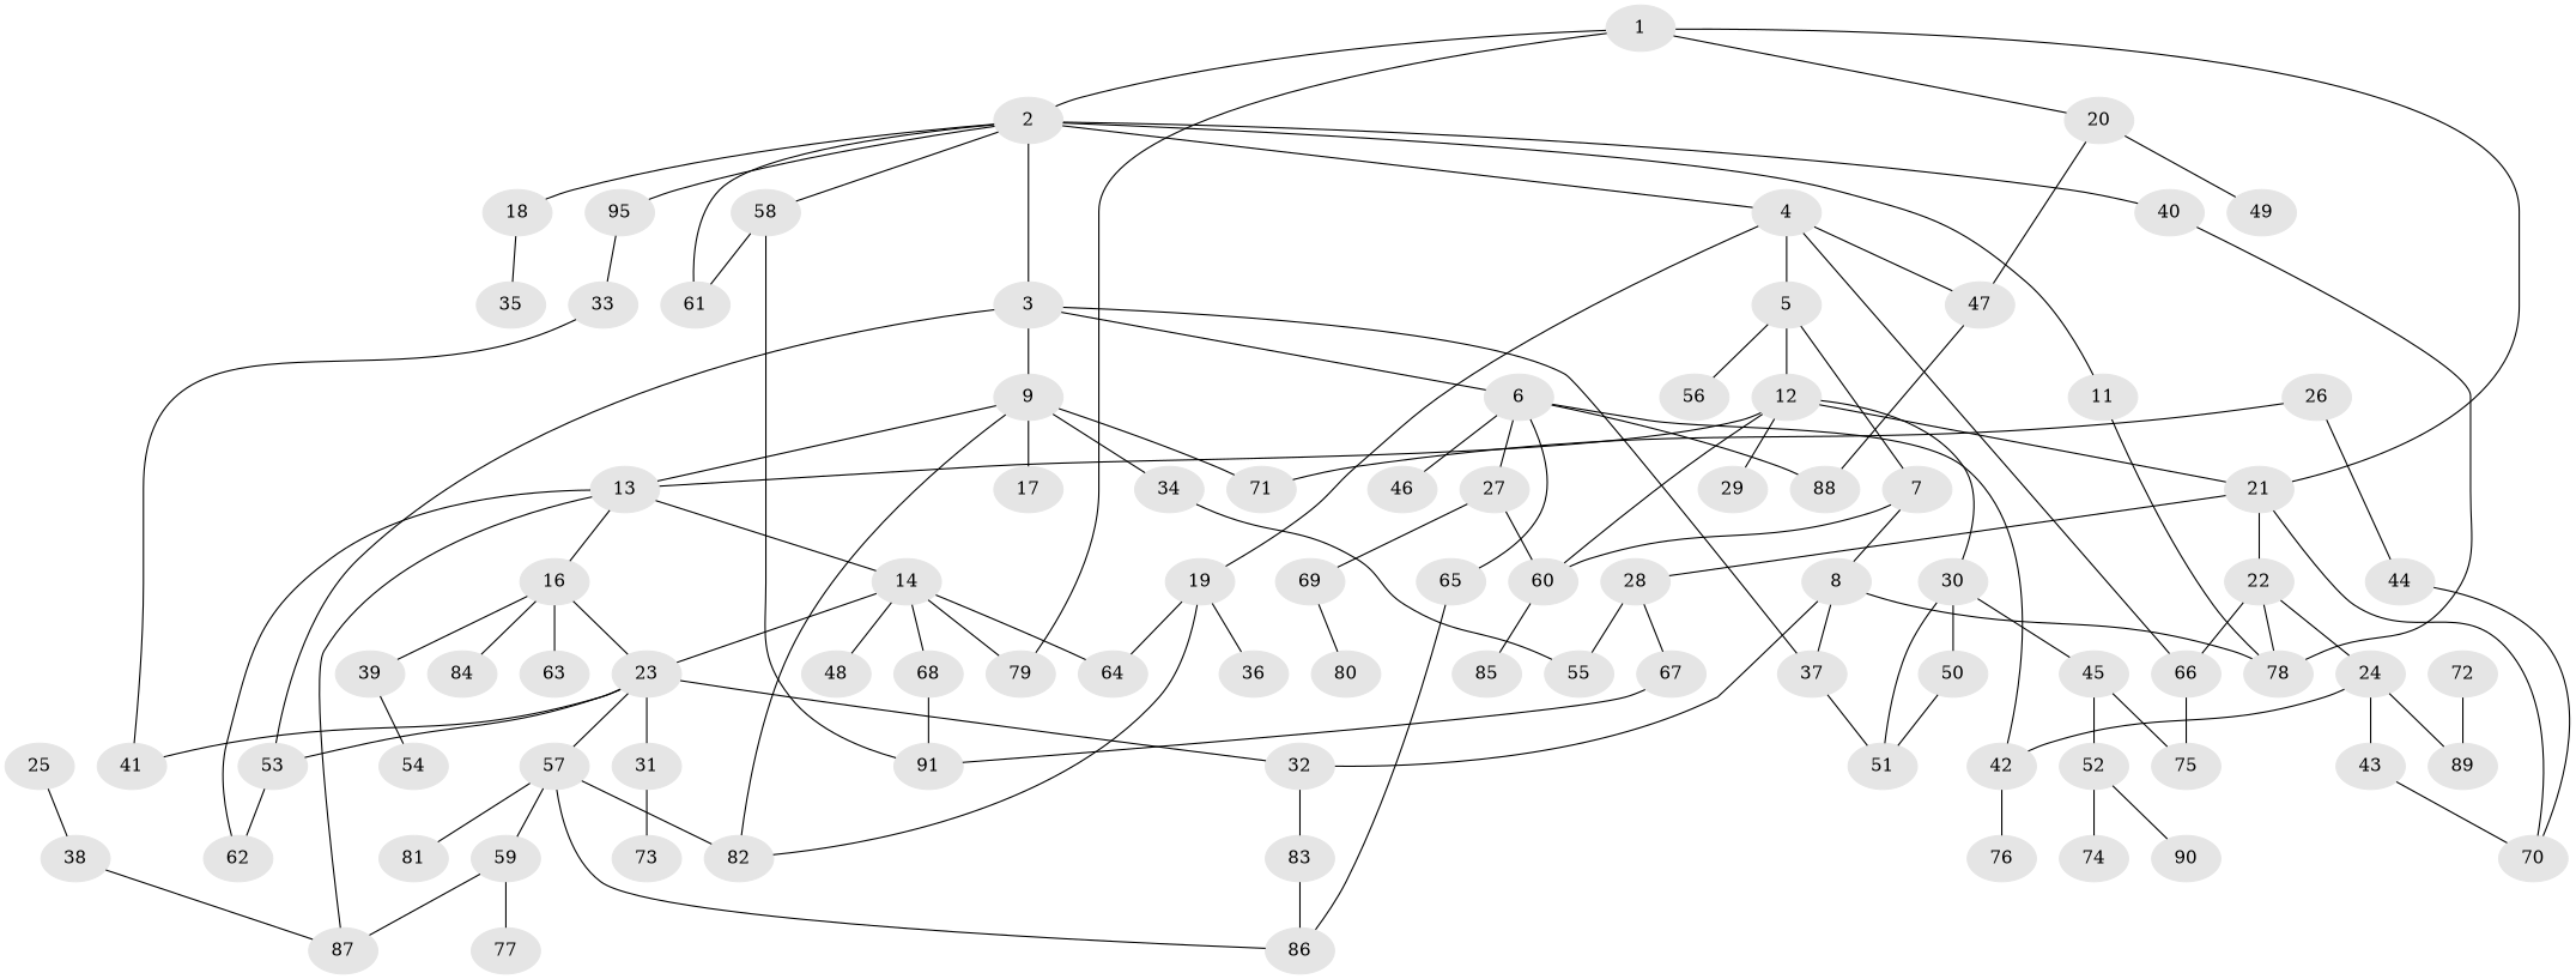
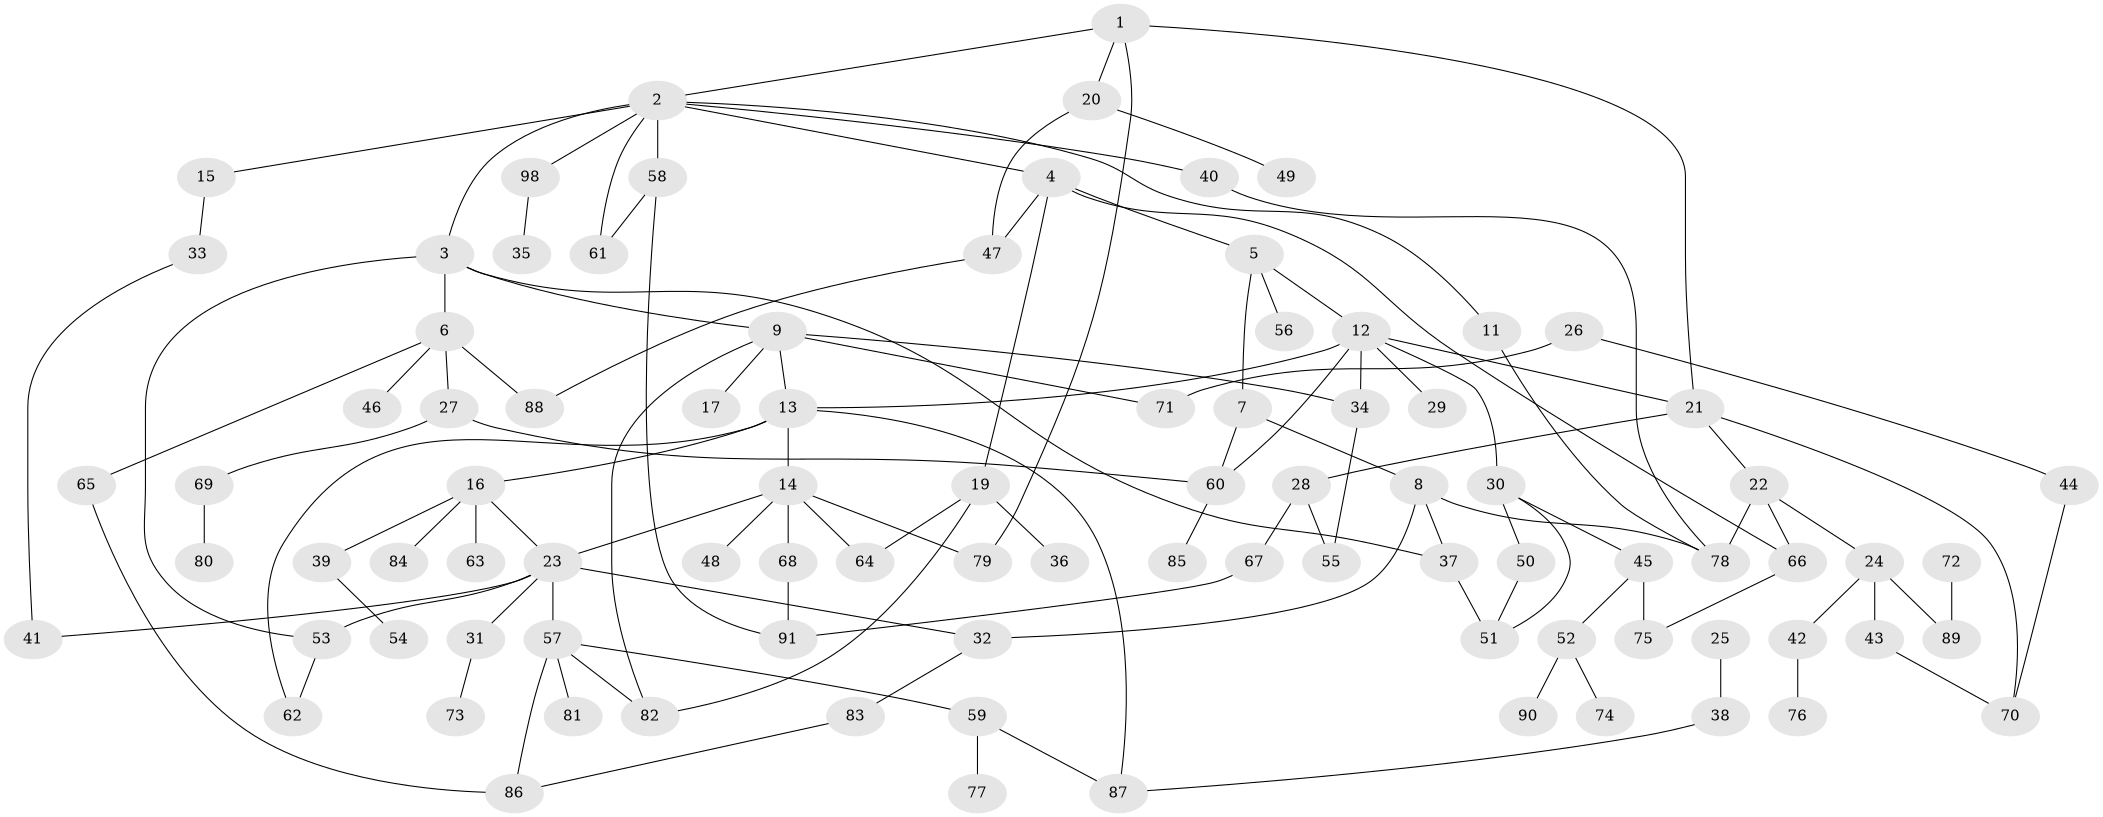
  graph {
    fontname="DejaVu Serif"
    node [color=gray90 fontname="DejaVu Serif" style=filled]
    edge [fontname="DejaVu Serif"]
    1
    2
    20
    21
    79
    3
    4
    11
-   15 [label=95]
-   18
+   15
+   18 [label=98]
    40
    58
    61
    47
    49
    22
    28
    70
    6
    9
    37
    53
    5
    19
    66
    78
    33
    35
    91
    27
    42
    46
    65
    88
    13
    17
    34
    71
    82
    51
    62
    7
    12
    56
    64
    36
    75
    8
    60
    29
    30
    69
    76
    86
    32
    85
    83
    14
    16
    87
    26
    44
    55
    45
    50
    23
    48
    68
    39
    63
    84
    31
    41
    57
    54
    25
    38
    24
    67
    43
    89
    73
    59
    81
    80
    52
    72
    74
    90
    77
    1 -- 2
    1 -- 20
    1 -- 21
    1 -- 79
    2 -- 3
    2 -- 4
    2 -- 11
    2 -- 15
    2 -- 18
    2 -- 40
    2 -- 58
    2 -- 61
    20 -- 47
    20 -- 49
    21 -- 22
    21 -- 28
    21 -- 70
    3 -- 6
    3 -- 9
    3 -- 37
    3 -- 53
    4 -- 47
    4 -- 5
    4 -- 19
    4 -- 66
    11 -- 78
    15 -- 33
    18 -- 35
    40 -- 78
    58 -- 61
    58 -- 91
    47 -- 88
    22 -- 66
    22 -- 78
    22 -- 24
    28 -- 55
    28 -- 67
    6 -- 27
-   6 -- 42
    6 -- 46
    6 -- 65
    6 -- 88
    9 -- 13
    9 -- 17
    9 -- 34
    9 -- 71
    9 -- 82
    37 -- 51
    53 -- 62
    5 -- 7
    5 -- 12
    5 -- 56
    19 -- 82
    19 -- 64
    19 -- 36
    66 -- 75
    33 -- 41
    27 -- 60
    27 -- 69
    42 -- 76
    65 -- 86
    13 -- 62
    13 -- 14
    13 -- 16
    13 -- 87
    34 -- 55
    7 -- 8
    7 -- 60
    12 -- 21
    12 -- 13
+   12 -- 34
    12 -- 60
    12 -- 29
    12 -- 30
    8 -- 37
    8 -- 78
    8 -- 32
    60 -- 85
    30 -- 51
    30 -- 45
    30 -- 50
    69 -- 80
    32 -- 83
    83 -- 86
    14 -- 79
    14 -- 64
    14 -- 23
    14 -- 48
    14 -- 68
    16 -- 23
    16 -- 39
    16 -- 63
    16 -- 84
    26 -- 71
    26 -- 44
    44 -- 70
    45 -- 75
    45 -- 52
    50 -- 51
    23 -- 53
    23 -- 32
    23 -- 31
    23 -- 41
    23 -- 57
    68 -- 91
    39 -- 54
    31 -- 73
    57 -- 82
    57 -- 86
    57 -- 59
    57 -- 81
    25 -- 38
    38 -- 87
    24 -- 42
    24 -- 43
    24 -- 89
    67 -- 91
    43 -- 70
    59 -- 87
    59 -- 77
    52 -- 74
    52 -- 90
    72 -- 89
  }
